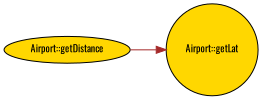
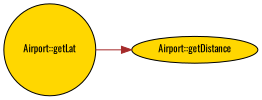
  digraph {
    rankdir=RL
    fontname=Oswald
    node [color=black fillcolor=gold fontname=Oswald fontsize=10 style=filled]
    n1 [fontcolor=black height=0.2 label="Airport::getLat" shape=circle width=0.4]
    n2 [height=0.2 label="Airport::getDistance" shape=ellipse width=0.4]
-   n1 -> n2 [color=brown dir=back fontname=Oswald fontsize=10 labelfontname=Helvetica labelfontsize=10 style=solid]
+   n2 -> n1 [color=brown dir=back fontname=Oswald fontsize=10 labelfontname=Helvetica labelfontsize=10 style=solid]
  }
